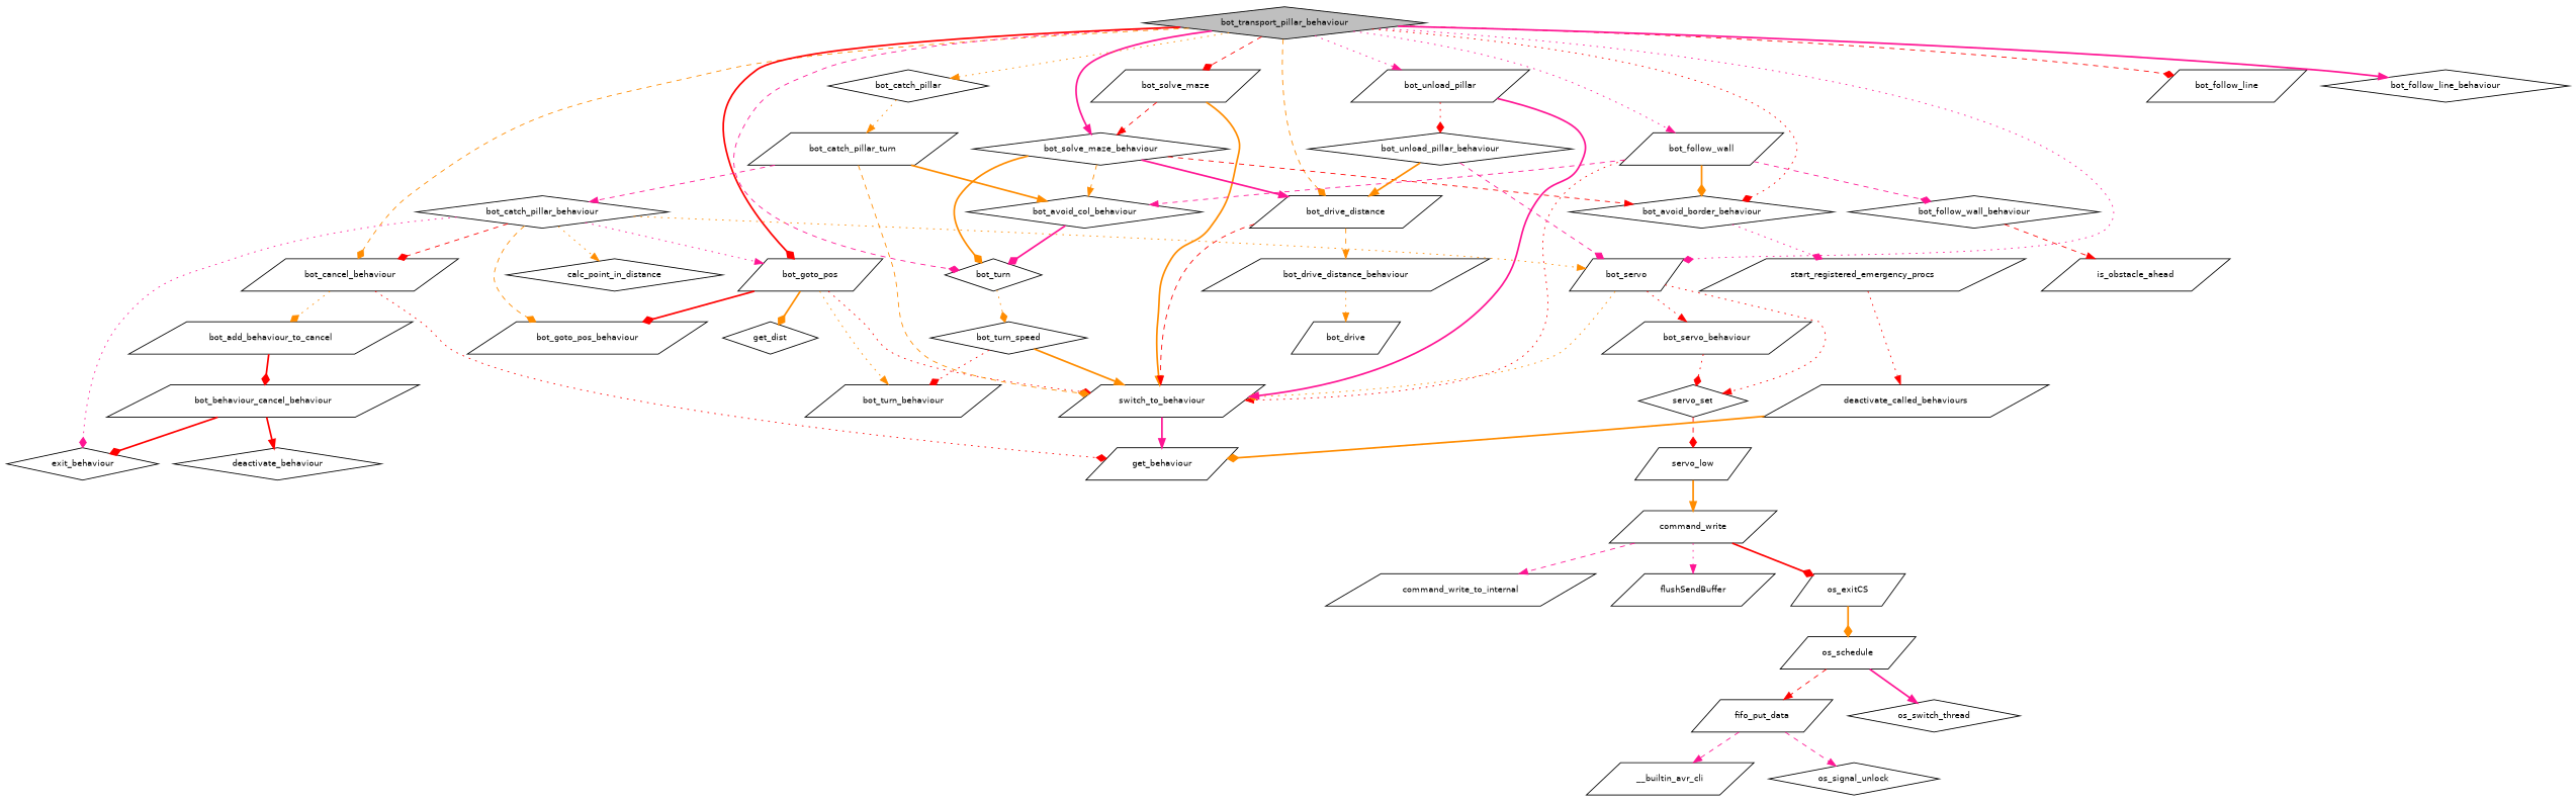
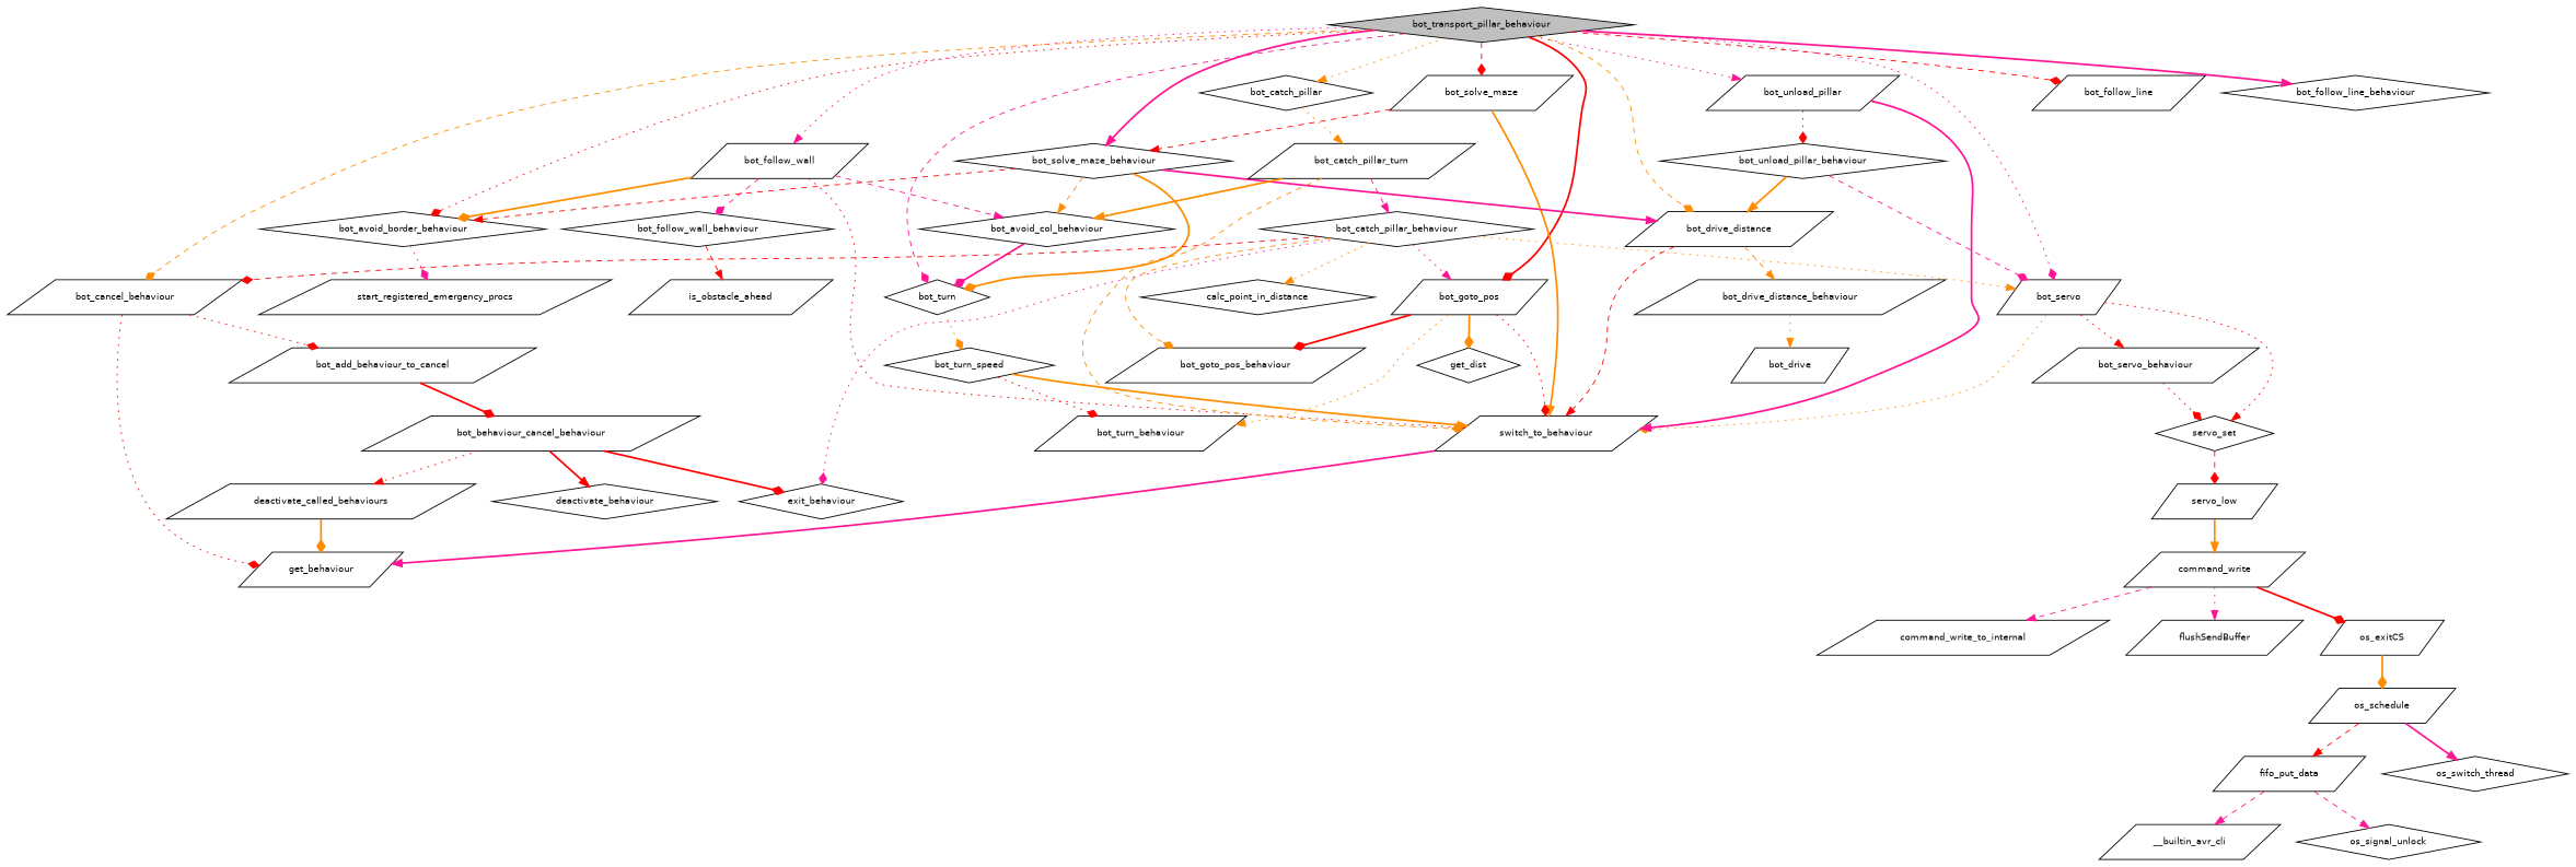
  digraph {
    rankdir=TB
    node [color=black fillcolor=white fontname=Helvetica fontsize=10 shape=parallelogram style=filled]
    edge [arrowhead=normal color=red fontname=Helvetica fontsize=10 labelfontname=Helvetica labelfontsize=10 style=dotted]
    n1 [fillcolor=grey75 fontcolor=black height=0.2 label=bot_transport_pillar_behaviour shape=diamond width=0.4]
    n2 [height=0.2 label=bot_avoid_border_behaviour shape=diamond width=0.4]
    n3 [height=0.2 label=bot_follow_line width=0.4]
    n4 [height=0.2 label=bot_cancel_behaviour width=0.4]
    n5 [height=0.2 label=bot_follow_line_behaviour shape=diamond width=0.4]
    n6 [height=0.2 label=bot_solve_maze width=0.4]
    n7 [height=0.2 label=bot_solve_maze_behaviour shape=diamond width=0.4]
    n8 [height=0.2 label=bot_turn shape=diamond width=0.4]
    n9 [height=0.2 label=bot_drive_distance width=0.4]
    n10 [height=0.2 label=bot_follow_wall width=0.4]
    n11 [height=0.2 label=bot_goto_pos width=0.4]
    n12 [height=0.2 label=bot_servo width=0.4]
    n13 [height=0.2 label=bot_catch_pillar shape=diamond width=0.4]
    n14 [height=0.2 label=bot_unload_pillar width=0.4]
    n15 [height=0.2 label=start_registered_emergency_procs width=0.4]
    n16 [height=0.2 label=get_behaviour width=0.4]
    n17 [height=0.2 label=bot_add_behaviour_to_cancel width=0.4]
    n18 [height=0.2 label=switch_to_behaviour width=0.4]
    n19 [height=0.2 label=bot_avoid_col_behaviour shape=diamond width=0.4]
    n20 [height=0.2 label=bot_turn_speed shape=diamond width=0.4]
    n21 [height=0.2 label=bot_drive_distance_behaviour width=0.4]
    n22 [height=0.2 label=bot_follow_wall_behaviour shape=diamond width=0.4]
    n23 [height=0.2 label=bot_turn_behaviour width=0.4]
    n24 [height=0.2 label=bot_goto_pos_behaviour width=0.4]
    n25 [height=0.2 label=get_dist shape=diamond width=0.4]
    n26 [height=0.2 label=bot_servo_behaviour width=0.4]
    n27 [height=0.2 label=servo_set shape=diamond width=0.4]
    n28 [height=0.2 label=bot_catch_pillar_turn width=0.4]
    n29 [height=0.2 label=bot_unload_pillar_behaviour shape=diamond width=0.4]
    n30 [height=0.2 label=bot_behaviour_cancel_behaviour width=0.4]
    n31 [height=0.2 label=deactivate_called_behaviours width=0.4]
    n32 [height=0.2 label=exit_behaviour shape=diamond width=0.4]
    n33 [height=0.2 label=deactivate_behaviour shape=diamond width=0.4]
    n34 [height=0.2 label=bot_drive width=0.4]
    n35 [height=0.2 label=is_obstacle_ahead width=0.4]
    n36 [height=0.2 label=servo_low width=0.4]
    n37 [height=0.2 label=command_write width=0.4]
    n38 [height=0.2 label=command_write_to_internal width=0.4]
    n39 [height=0.2 label=flushSendBuffer width=0.4]
    n40 [height=0.2 label=os_exitCS width=0.4]
    n41 [height=0.2 label=os_schedule width=0.4]
    n42 [height=0.2 label=fifo_put_data width=0.4]
    n43 [height=0.2 label=os_switch_thread shape=diamond width=0.4]
    n44 [height=0.2 label=__builtin_avr_cli width=0.4]
    n45 [height=0.2 label=os_signal_unlock shape=diamond width=0.4]
    n46 [height=0.2 label=bot_catch_pillar_behaviour shape=diamond width=0.4]
    n47 [height=0.2 label=calc_point_in_distance shape=diamond width=0.4]
    n1 -> n2 [arrowhead=diamond]
    n1 -> n3 [arrowhead=diamond style=dashed]
    n1 -> n4 [arrowhead=diamond color=darkorange style=dashed]
    n1 -> n5 [color=deeppink style=bold]
    n1 -> n6 [arrowhead=diamond style=dashed]
    n1 -> n7 [color=deeppink style=bold]
    n1 -> n8 [arrowhead=diamond color=deeppink style=dashed]
    n1 -> n9 [arrowhead=diamond color=darkorange style=dashed]
    n1 -> n10 [color=deeppink]
    n1 -> n11 [arrowhead=diamond style=bold]
    n1 -> n12 [arrowhead=diamond color=deeppink]
    n1 -> n13 [color=darkorange]
    n1 -> n14 [color=deeppink]
    n2 -> n15 [arrowhead=diamond color=deeppink]
    n4 -> n16 [arrowhead=diamond]
-   n4 -> n17 [arrowhead=diamond color=darkorange]
+   n4 -> n17 [arrowhead=diamond]
    n6 -> n7 [style=dashed]
    n6 -> n18 [color=darkorange style=bold]
    n7 -> n2 [style=dashed]
    n7 -> n8 [arrowhead=diamond color=darkorange style=bold]
    n7 -> n9 [color=deeppink style=bold]
    n7 -> n19 [color=darkorange style=dashed]
    n8 -> n20 [arrowhead=diamond color=darkorange]
    n9 -> n18 [style=dashed]
    n9 -> n21 [color=darkorange style=dashed]
    n10 -> n2 [arrowhead=diamond color=darkorange style=bold]
    n10 -> n18
    n10 -> n19 [color=deeppink style=dashed]
    n10 -> n22 [arrowhead=diamond color=deeppink style=dashed]
    n11 -> n18 [arrowhead=diamond]
    n11 -> n23 [color=darkorange]
    n11 -> n24 [arrowhead=diamond style=bold]
    n11 -> n25 [arrowhead=diamond color=darkorange style=bold]
    n12 -> n18 [arrowhead=diamond color=darkorange]
    n12 -> n26
    n12 -> n27
    n13 -> n28 [color=darkorange]
    n14 -> n18 [color=deeppink style=bold]
    n14 -> n29 [arrowhead=diamond]
    n17 -> n30 [arrowhead=diamond style=bold]
    n18 -> n16 [color=deeppink style=bold]
    n19 -> n8 [arrowhead=diamond color=deeppink style=bold]
    n20 -> n18 [color=darkorange style=bold]
    n20 -> n23 [arrowhead=diamond]
    n21 -> n34 [color=darkorange]
    n22 -> n35 [style=dashed]
    n26 -> n27 [arrowhead=diamond]
    n27 -> n36 [arrowhead=diamond style=dashed]
    n28 -> n18 [arrowhead=diamond color=darkorange style=dashed]
    n28 -> n19 [color=darkorange style=bold]
    n28 -> n46 [color=deeppink style=dashed]
    n29 -> n9 [color=darkorange style=bold]
    n29 -> n12 [arrowhead=diamond color=deeppink style=dashed]
-   n15 -> n31
+   n30 -> n31
    n30 -> n32 [arrowhead=diamond style=bold]
    n30 -> n33 [style=bold]
    n31 -> n16 [arrowhead=diamond color=darkorange style=bold]
    n36 -> n37 [color=darkorange style=bold]
    n37 -> n38 [color=deeppink style=dashed]
    n37 -> n39 [color=deeppink]
    n37 -> n40 [arrowhead=diamond style=bold]
    n40 -> n41 [arrowhead=diamond color=darkorange style=bold]
    n41 -> n42 [style=dashed]
    n41 -> n43 [color=deeppink style=bold]
    n42 -> n44 [color=deeppink style=dashed]
    n42 -> n45 [color=deeppink style=dashed]
    n46 -> n4 [arrowhead=diamond style=dashed]
    n46 -> n11 [color=deeppink]
    n46 -> n12 [color=darkorange]
    n46 -> n24 [arrowhead=diamond color=darkorange style=dashed]
    n46 -> n32 [arrowhead=diamond color=deeppink]
    n46 -> n47 [color=darkorange]
  }
